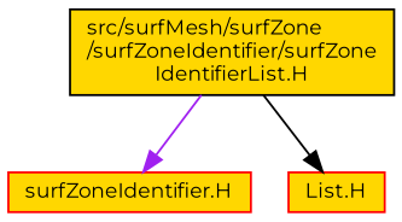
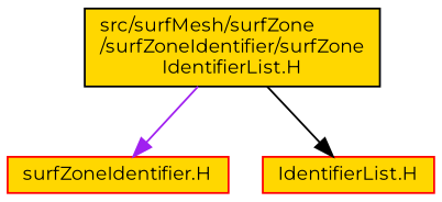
  digraph {
    fontname=Montserrat
    node [color=red fillcolor=gold fontname=Montserrat fontsize=10 shape=record style=filled]
    edge [fontname=Montserrat fontsize=10 labelfontname=FreeSans labelfontsize=10 style=solid]
    n1 [color=black fontcolor=black height=0.2 label="src/surfMesh/surfZone\l/surfZoneIdentifier/surfZone\lIdentifierList.H" width=0.4]
    n2 [height=0.2 label="surfZoneIdentifier.H" width=0.4]
-   n3 [height=0.2 label="List.H" width=0.4]
+   n3 [height=0.2 label="IdentifierList.H" width=0.4]
    n1 -> n2 [color=purple]
    n1 -> n3 [color=black]
  }
